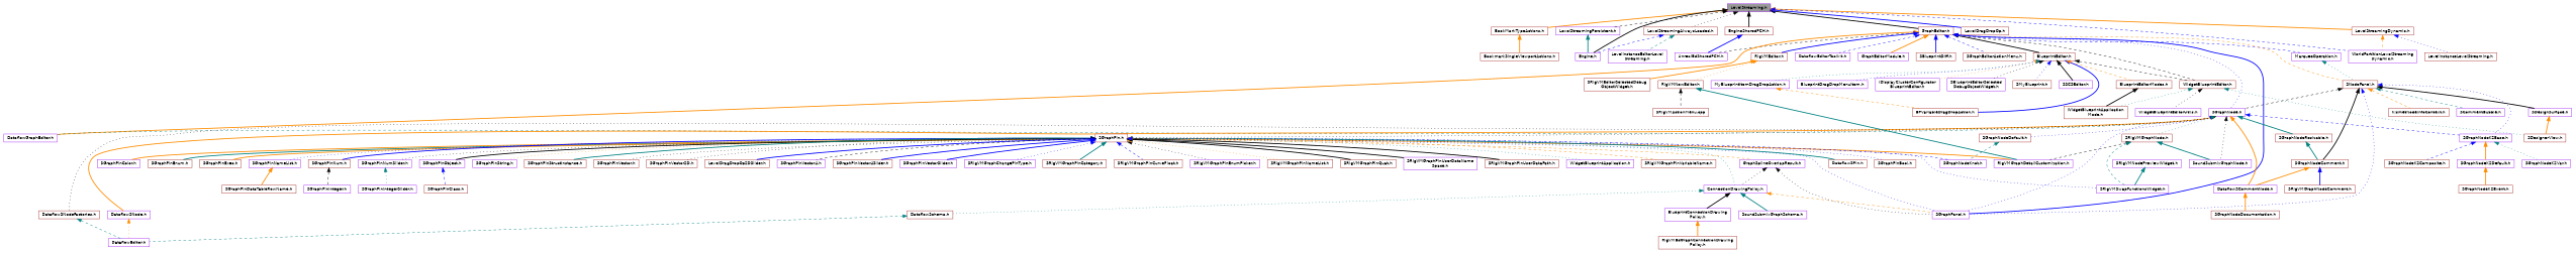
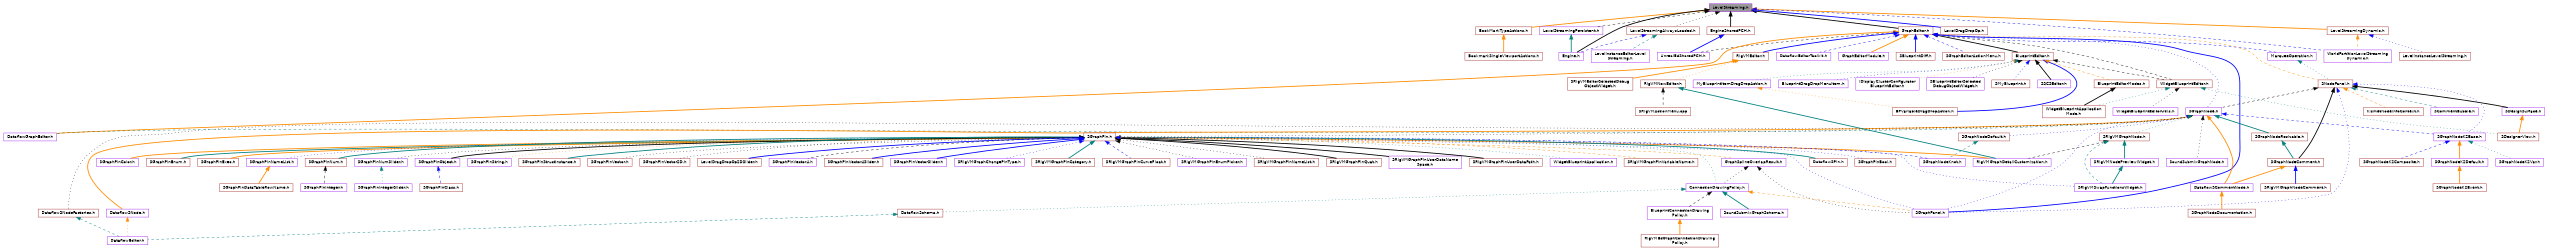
  digraph {
    node [color=brown fillcolor=white fontname=Helvetica fontsize=10 shape=box style=filled]
    edge [color=black dir=back fontname=Helvetica fontsize=10 labelfontname=Helvetica labelfontsize=10 style=bold]
    n1 [color=purple fillcolor=grey60 fontcolor=black height=0.2 label="LevelStreaming.h" width=0.4]
    n2 [height=0.2 label="BookMarkTypeActions.h" width=0.4]
    n3 [color=purple height=0.2 label="Engine.h" width=0.4]
    n4 [height=0.2 label="EngineSharedPCH.h" width=0.4]
    n5 [height=0.2 label="GraphEditor.h" width=0.4]
    n6 [height=0.2 label="LevelDragDropOp.h" width=0.4]
    n7 [height=0.2 label="LevelStreamingAlwaysLoaded.h" width=0.4]
    n8 [height=0.2 label="LevelStreamingDynamic.h" width=0.4]
    n9 [color=purple height=0.2 label="WorldPartitionLevelStreaming\lDynamic.h" width=0.4]
    n10 [color=purple height=0.2 label="LevelStreamingPersistent.h" width=0.4]
    n11 [height=0.2 label="BookmarkSingleViewportActions.h" width=0.4]
    n12 [color=purple height=0.2 label="UnrealEdSharedPCH.h" width=0.4]
    n13 [height=0.2 label="BlueprintEditor.h" width=0.4]
    n14 [height=0.2 label="WidgetBlueprintEditor.h" width=0.4]
    n15 [color=purple height=0.2 label="DataflowEditorToolkit.h" width=0.4]
    n16 [color=purple height=0.2 label="DataflowGraphEditor.h" width=0.4]
    n17 [color=purple height=0.2 label="GraphEditorModule.h" width=0.4]
    n18 [color=purple height=0.2 label="MarqueeOperation.h" width=0.4]
    n19 [height=0.2 label="SNodePanel.h" width=0.4]
    n20 [height=0.2 label="RigVMEditor.h" width=0.4]
    n21 [color=purple height=0.2 label="SGraphNode.h" width=0.4]
    n22 [color=purple height=0.2 label="SGraphPanel.h" width=0.4]
    n23 [height=0.2 label="SBlueprintDiff.h" width=0.4]
    n24 [height=0.2 label="SGraphEditorActionMenu.h" width=0.4]
    n25 [color=purple height=0.2 label="LevelInstanceEditorLevel\lStreaming.h" width=0.4]
    n26 [height=0.2 label="LevelInstanceLevelStreaming.h" width=0.4]
    n27 [height=0.2 label="BPVariableDragDropAction.h" width=0.4]
    n28 [color=purple height=0.2 label="BlueprintDragDropMenuItem.h" width=0.4]
    n29 [height=0.2 label="BlueprintEditorModes.h" width=0.4]
    n30 [color=purple height=0.2 label="IDisplayClusterConfigurator\lBlueprintEditor.h" width=0.4]
    n31 [color=purple height=0.2 label="MyBlueprintItemDragDropAction.h" width=0.4]
    n32 [color=purple height=0.2 label="SBlueprintEditorSelected\lDebugObjectWidget.h" width=0.4]
    n33 [height=0.2 label="SMyBlueprint.h" width=0.4]
    n34 [color=purple height=0.2 label="SSCSEditor.h" width=0.4]
    n35 [height=0.2 label="WidgetBlueprintApplication\lMode.h" width=0.4]
    n36 [height=0.2 label="SDesignerView.h" width=0.4]
    n37 [color=purple height=0.2 label="WidgetBlueprintEditorUtils.h" width=0.4]
    n38 [height=0.2 label="KismetNodeInfoContext.h" width=0.4]
    n39 [color=purple height=0.2 label="SCommentBubble.h" width=0.4]
    n40 [color=purple height=0.2 label="SDesignSurface.h" width=0.4]
    n41 [color=purple height=0.2 label="SGraphNodeK2Base.h" width=0.4]
    n42 [height=0.2 label="SGraphNodeComment.h" width=0.4]
    n43 [height=0.2 label="RigVMNewEditor.h" width=0.4]
    n44 [height=0.2 label="SRigVMEditorSelectedDebug\lObjectWidget.h" width=0.4]
    n45 [color=purple height=0.2 label="DataflowSCommentNode.h" width=0.4]
    n46 [color=purple height=0.2 label="DataflowSNode.h" width=0.4]
    n47 [height=0.2 label="DataflowSNodeFactories.h" width=0.4]
    n48 [height=0.2 label="SGraphNodeDefault.h" width=0.4]
    n49 [height=0.2 label="SGraphNodeResizable.h" width=0.4]
    n50 [height=0.2 label="SGraphPin.h" width=0.4]
    n51 [height=0.2 label="SRigVMGraphNode.h" width=0.4]
    n52 [color=purple height=0.2 label="SoundSubmixGraphNode.h" width=0.4]
    n53 [height=0.2 label="SGraphNodeK2Composite.h" width=0.4]
    n54 [color=purple height=0.2 label="SGraphNodeK2Default.h" width=0.4]
    n55 [color=purple height=0.2 label="SGraphNodeK2Var.h" width=0.4]
    n56 [height=0.2 label="SRigVMGraphNodeComment.h" width=0.4]
    n57 [height=0.2 label="SRigVMActionMenu.cpp" width=0.4]
    n58 [color=purple height=0.2 label="RigVMGraphDetailCustomization.h" width=0.4]
    n59 [height=0.2 label="SGraphNodeDocumentation.h" width=0.4]
    n60 [color=purple height=0.2 label="DataflowEditor.h" width=0.4]
    n61 [color=purple height=0.2 label="SGraphNodeKnot.h" width=0.4]
    n62 [color=purple height=0.2 label="ConnectionDrawingPolicy.h" width=0.4]
    n63 [height=0.2 label="DataflowSPin.h" width=0.4]
    n64 [color=purple height=0.2 label="GraphSplineOverlapResult.h" width=0.4]
    n65 [height=0.2 label="SGraphPinBool.h" width=0.4]
    n66 [color=purple height=0.2 label="SGraphPinColor.h" width=0.4]
    n67 [height=0.2 label="SGraphPinEnum.h" width=0.4]
    n68 [height=0.2 label="SGraphPinExec.h" width=0.4]
    n69 [color=purple height=0.2 label="SGraphPinNameList.h" width=0.4]
    n70 [height=0.2 label="SGraphPinNum.h" width=0.4]
    n71 [color=purple height=0.2 label="SGraphPinNumSlider.h" width=0.4]
    n72 [color=purple height=0.2 label="SGraphPinObject.h" width=0.4]
    n73 [color=purple height=0.2 label="SGraphPinString.h" width=0.4]
    n74 [height=0.2 label="SGraphPinStructInstance.h" width=0.4]
    n75 [height=0.2 label="SGraphPinVector.h" width=0.4]
    n76 [height=0.2 label="SGraphPinVector2D.h" width=0.4]
    n77 [height=0.2 label="LevelDragDropOp2DSlider.h" width=0.4]
    n78 [color=purple height=0.2 label="SGraphPinVector4.h" width=0.4]
    n79 [height=0.2 label="SGraphPinVector4Slider.h" width=0.4]
    n80 [color=purple height=0.2 label="SGraphPinVectorSlider.h" width=0.4]
    n81 [color=purple height=0.2 label="SRigVMGraphChangePinType.h" width=0.4]
    n82 [height=0.2 label="SRigVMGraphPinCategory.h" width=0.4]
    n83 [height=0.2 label="SRigVMGraphPinCurveFloat.h" width=0.4]
    n84 [color=purple height=0.2 label="SRigVMGraphPinEnumPicker.h" width=0.4]
    n85 [height=0.2 label="SRigVMGraphPinNameList.h" width=0.4]
    n86 [height=0.2 label="SRigVMGraphPinQuat.h" width=0.4]
    n87 [color=purple height=0.2 label="SRigVMGraphPinUserDataName\lSpace.h" width=0.4]
    n88 [height=0.2 label="SRigVMGraphPinUserDataPath.h" width=0.4]
    n89 [color=purple height=0.2 label="WidgetBlueprintApplication.h" width=0.4]
    n90 [height=0.2 label="SRigVMGraphPinVariableName.h" width=0.4]
    n91 [color=purple height=0.2 label="SRigVMSwapFunctionsWidget.h" width=0.4]
    n92 [color=purple height=0.2 label="SRigVMNodePreviewWidget.h" width=0.4]
    n93 [height=0.2 label="SGraphNodeK2Event.h" width=0.4]
    n94 [color=purple height=0.2 label="BlueprintConnectionDrawing\lPolicy.h" width=0.4]
    n95 [height=0.2 label="DataflowSchema.h" width=0.4]
    n96 [color=purple height=0.2 label="SoundSubmixGraphSchema.h" width=0.4]
    n97 [height=0.2 label="SGraphPinDataTableRowName.h" width=0.4]
    n98 [color=purple height=0.2 label="SGraphPinInteger.h" width=0.4]
    n99 [color=purple height=0.2 label="SGraphPinIntegerSlider.h" width=0.4]
    n100 [height=0.2 label="SGraphPinClass.h" width=0.4]
    n101 [height=0.2 label="RigVMEdGraphConnectionDrawing\lPolicy.h" width=0.4]
    n1 -> n2 [color=darkorange]
    n1 -> n3
    n1 -> n4
    n1 -> n5
    n1 -> n6 [color=blue]
    n1 -> n7 [style=dotted]
    n1 -> n8 [color=darkorange]
    n1 -> n9 [color=blue style=dashed]
    n1 -> n10 [style=dashed]
    n2 -> n11 [color=darkorange]
    n4 -> n12 [color=blue]
    n5 -> n12 [style=dashed]
    n5 -> n13
    n5 -> n14 [style=dashed]
    n5 -> n15 [color=blue style=dashed]
    n5 -> n16 [color=darkorange]
    n5 -> n17 [color=darkorange]
    n5 -> n18 [color=blue style=dashed]
    n5 -> n19 [color=darkorange style=dashed]
    n5 -> n20 [color=blue]
    n5 -> n21 [color=blue style=dotted]
    n5 -> n22 [color=blue]
    n5 -> n23 [color=blue]
    n5 -> n24 [color=blue style=dashed]
    n7 -> n3 [color=blue style=dashed]
    n7 -> n25 [color=teal style=dashed]
    n8 -> n9 [color=darkorange style=dashed]
    n8 -> n26 [color=blue style=dotted]
    n10 -> n3 [color=teal]
    n13 -> n14 [style=dashed]
    n13 -> n27 [color=blue]
    n13 -> n28 [color=blue style=dotted]
    n13 -> n29 [color=darkorange style=dashed]
    n13 -> n30 [color=darkorange style=dotted]
    n13 -> n31 [color=teal style=dotted]
    n13 -> n32 [style=dotted]
    n13 -> n33 [color=blue style=dotted]
    n13 -> n34
    n14 -> n35 [color=teal style=dotted]
    n14 -> n36 [color=teal style=dotted]
    n14 -> n37 [style=dotted]
    n18 -> n19 [color=teal style=dotted]
    n19 -> n21 [style=dashed]
    n19 -> n22 [color=blue style=dotted]
    n19 -> n38 [color=darkorange style=dashed]
    n19 -> n39 [color=teal style=dashed]
    n19 -> n40
    n19 -> n41 [color=blue style=dotted]
    n19 -> n42
    n20 -> n43 [color=darkorange style=dotted]
    n20 -> n44 [color=darkorange]
    n21 -> n16 [color=teal style=dashed]
    n21 -> n22 [color=blue style=dotted]
    n21 -> n41 [color=blue style=dashed]
    n21 -> n45 [color=darkorange]
    n21 -> n46 [color=darkorange]
    n21 -> n47 [style=dotted]
    n21 -> n48 [color=blue style=dotted]
    n21 -> n49 [color=teal]
    n21 -> n50 [style=dotted]
    n21 -> n51 [color=teal style=dotted]
    n21 -> n52 [style=dotted]
    n29 -> n35
-   n31 -> n27 [color=darkorange style=dashed]
+   n31 -> n27 [color=darkorange style=dotted]
    n40 -> n36 [color=darkorange]
    n41 -> n53 [color=blue style=dashed]
    n41 -> n54 [color=darkorange]
    n41 -> n55 [color=teal style=dotted]
    n42 -> n45 [color=darkorange]
    n42 -> n56 [color=blue]
    n43 -> n57 [style=dashed]
    n43 -> n58 [color=teal]
    n45 -> n59 [color=darkorange]
    n46 -> n60 [color=darkorange style=dotted]
    n47 -> n60 [color=teal style=dashed]
    n48 -> n61 [color=teal style=dashed]
    n49 -> n42 [color=teal]
    n50 -> n22 [color=blue style=dotted]
    n50 -> n58 [color=darkorange]
    n50 -> n61 [color=blue style=dashed]
    n50 -> n62 [color=teal style=dotted]
    n50 -> n63 [color=teal]
    n50 -> n64 [color=darkorange style=dashed]
    n50 -> n65 [color=blue style=dotted]
    n50 -> n66 [color=darkorange]
    n50 -> n67 [color=teal]
    n50 -> n68 [color=darkorange]
    n50 -> n69 [color=blue style=dotted]
-   n50 -> n70 [color=blue]
+   n50 -> n70 [color=teal]
    n50 -> n71 [style=dotted]
    n50 -> n72
    n50 -> n73 [color=darkorange style=dotted]
    n50 -> n74 [color=teal]
    n50 -> n75 [style=dotted]
    n50 -> n76 [style=dotted]
    n50 -> n77 [color=blue]
    n50 -> n78 [style=dashed]
    n50 -> n79 [color=blue]
    n50 -> n80 [color=blue]
    n50 -> n81 [color=blue style=dotted]
    n50 -> n82 [color=teal]
    n50 -> n83 [color=blue style=dashed]
    n50 -> n84 [style=dotted]
-   n50 -> n85 [color=darkorange style=dotted]
+   n50 -> n85 [style=dotted]
    n50 -> n86
    n50 -> n87
    n50 -> n88
    n50 -> n89 [color=teal style=dotted]
    n50 -> n90 [color=darkorange style=dashed]
    n50 -> n91 [color=blue style=dotted]
    n51 -> n58 [style=dashed]
    n51 -> n91 [color=teal style=dashed]
-   n51 -> n52 [color=teal]
+   n51 -> n92 [color=teal]
    n54 -> n93 [color=darkorange]
    n62 -> n22 [color=darkorange style=dashed]
-   n62 -> n94
+   n62 -> n94 [style=dashed]
    n62 -> n95 [color=teal style=dotted]
    n62 -> n96 [color=teal]
    n64 -> n22 [style=dotted]
    n64 -> n62 [style=dotted]
    n69 -> n97 [color=darkorange]
    n70 -> n98 [style=dashed]
    n71 -> n99 [color=teal style=dotted]
    n72 -> n100 [color=blue style=dashed]
    n92 -> n91 [color=teal]
    n94 -> n101 [color=darkorange]
    n95 -> n60 [color=teal style=dashed]
  }
